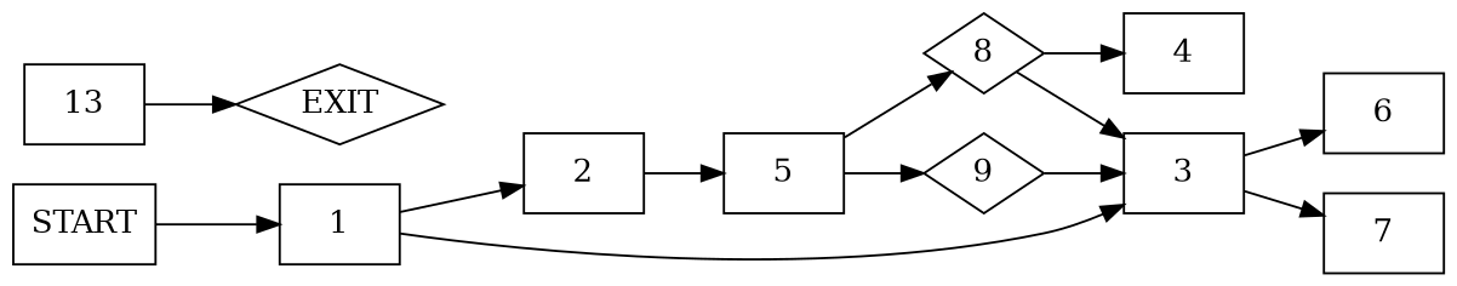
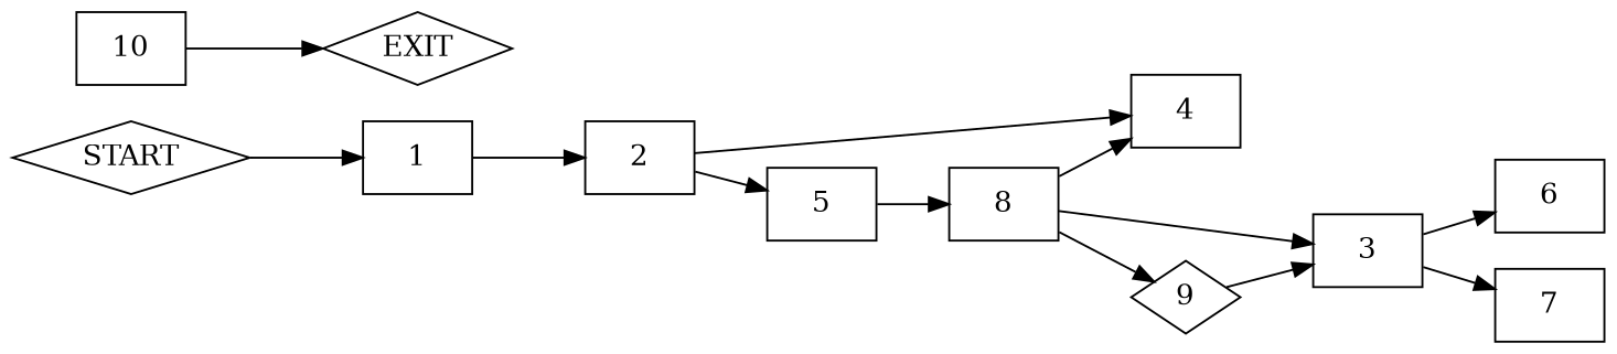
  digraph {
    rankdir=LR
    node [shape=box]
-   n1 [label=START]
+   n1 [label=START shape=diamond]
    1
    2
    3
    n5 [label=EXIT shape=diamond]
    4
    5
    6
    7
-   8 [shape=diamond]
+   8
    9 [shape=diamond]
-   10 [label=13]
+   10
    n1 -> 1
    1 -> 2
-   1 -> 3
+   2 -> 4
    2 -> 5
    3 -> 6
    3 -> 7
    5 -> 8
    8 -> 3
    8 -> 4
-   5 -> 9
+   8 -> 9
    9 -> 3
    10 -> n5
  }
